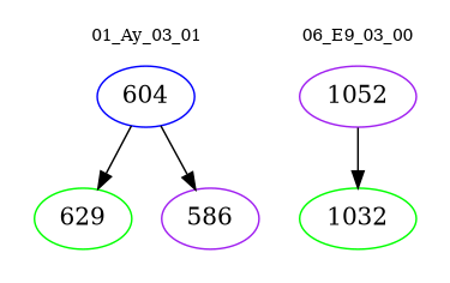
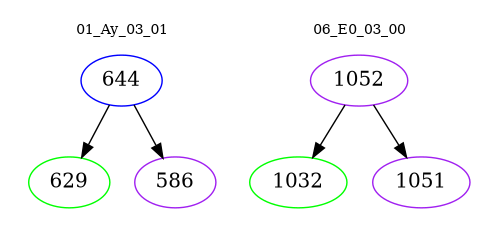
  digraph {
    node [color=purple]
    edge [color=black]
-   n1 [color=blue label=604]
+   n1 [color=blue label=644]
    n2 [color=green label=629]
    n3 [label=586]
    n4 [label=1052]
    n5 [color=green label=1032]
+   n6 [label=1051]
    subgraph cluster_1 {
      color=white
      fontsize=10
      label="01_Ay_03_01"
      n1
      n2
      n3
    }
    subgraph cluster_2 {
      color=white
      fontsize=10
-     label="06_E9_03_00"
+     label="06_E0_03_00"
      n4
      n5
+     n6
    }
    n1 -> n2
    n1 -> n3
    n4 -> n5
+   n4 -> n6
  }
